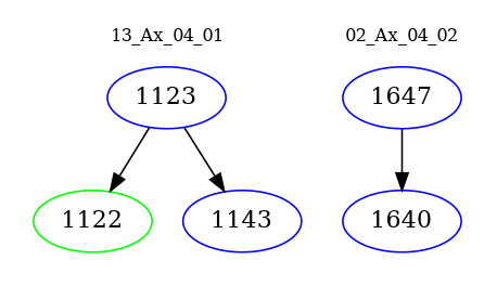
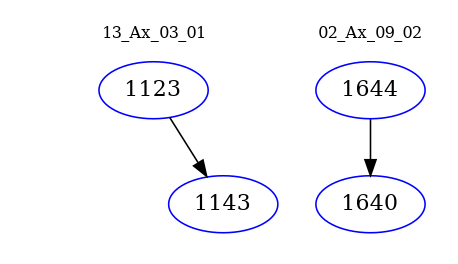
  digraph {
    node [color=blue]
    edge [color=black]
    n1 [label=1123]
-   n2 [color=green label=1122]
    n3 [label=1143]
-   n4 [label=1647]
+   n4 [label=1644]
    n5 [label=1640]
    subgraph cluster_1 {
      color=white
      fontsize=10
-     label="13_Ax_04_01"
+     label="13_Ax_03_01"
      n1
-     n2
      n3
    }
    subgraph cluster_2 {
      color=white
      fontsize=10
-     label="02_Ax_04_02"
+     label="02_Ax_09_02"
      n4
      n5
    }
-   n1 -> n2
    n1 -> n3
    n4 -> n5
  }
